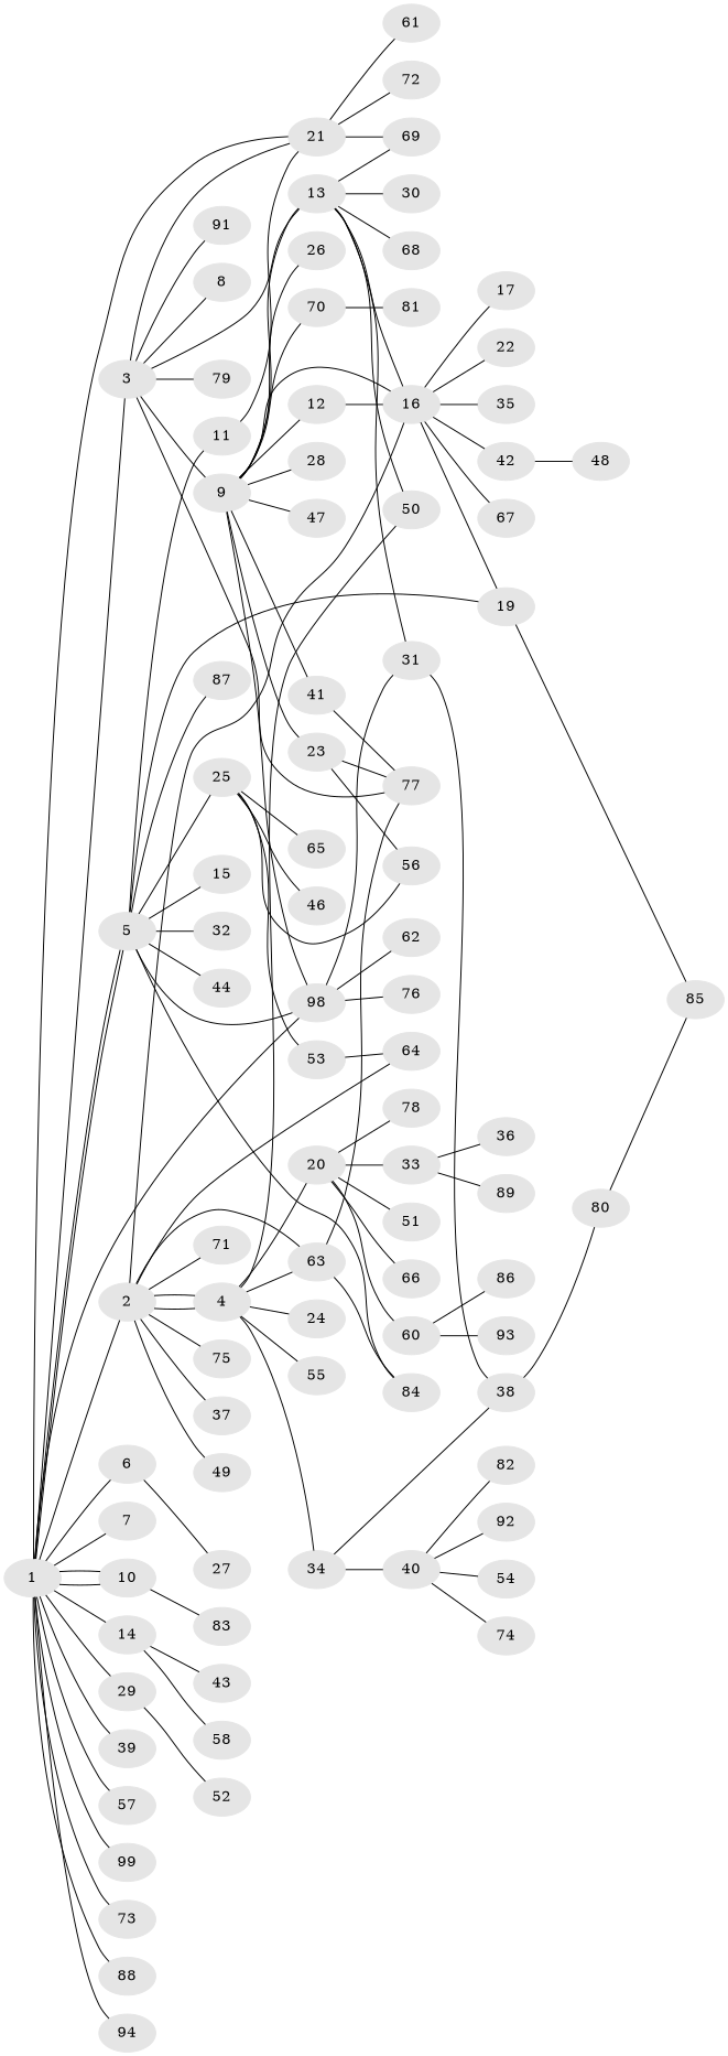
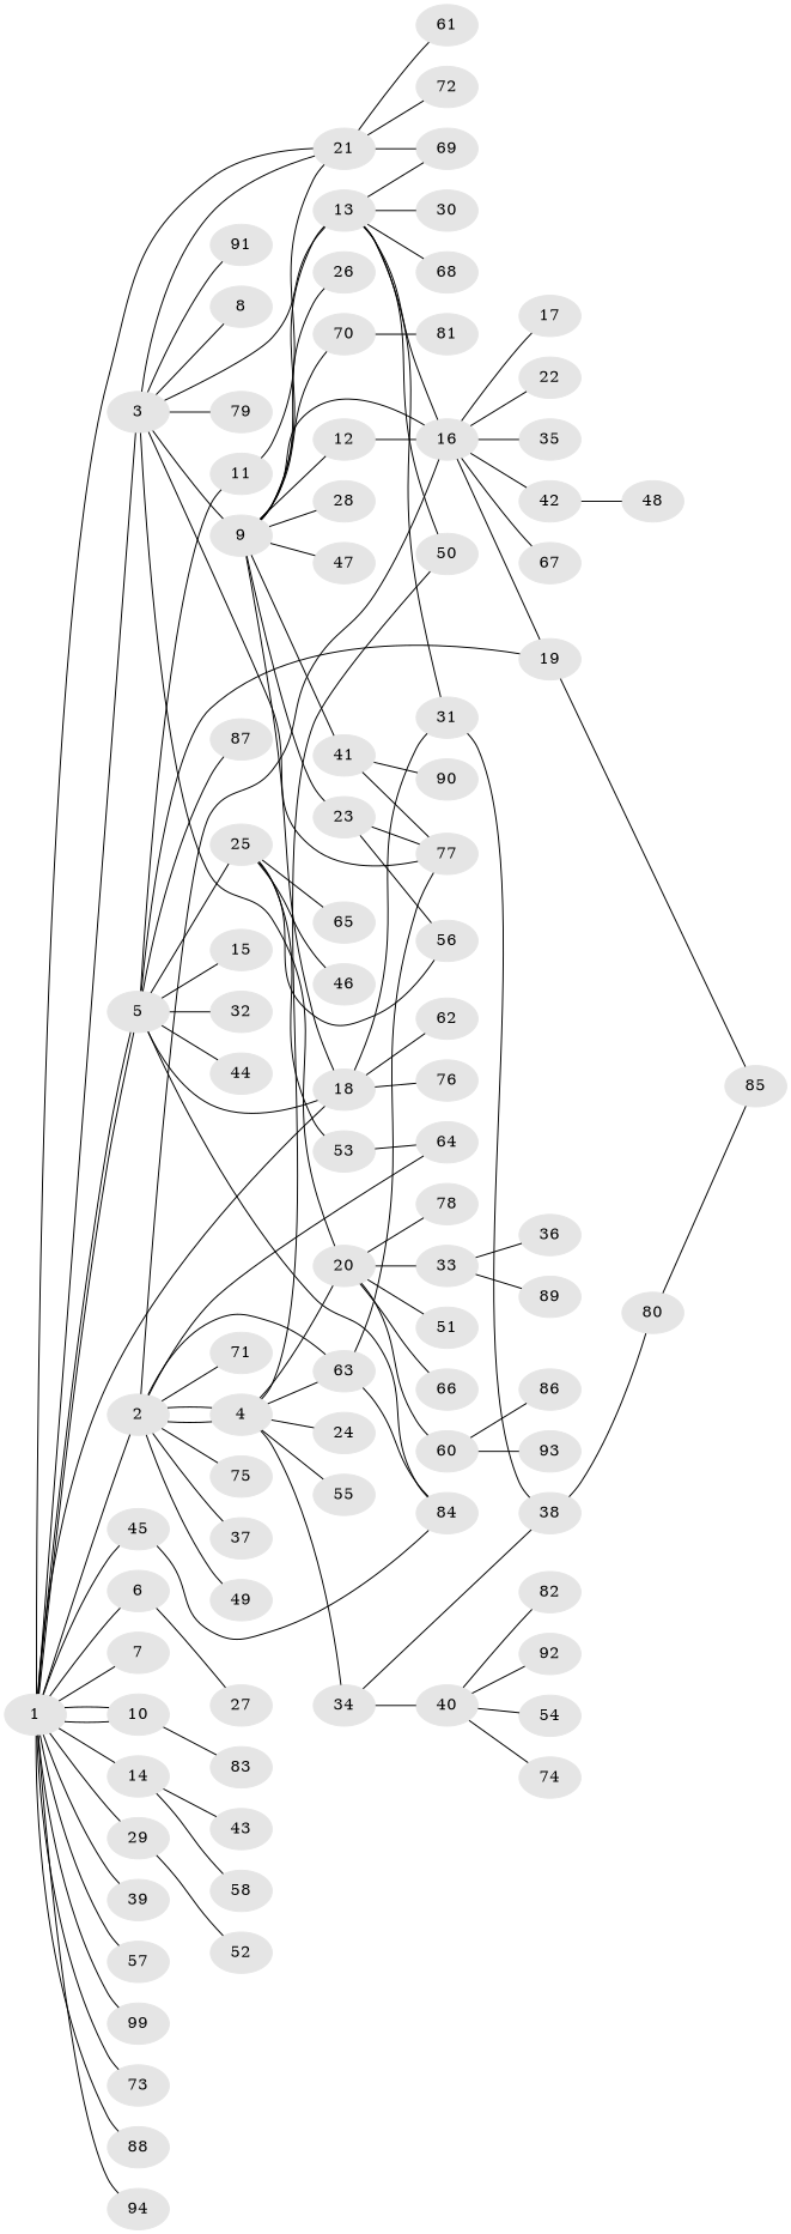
  graph {
    rankdir=LR
    node [color=gray90 style=filled]
    1
    2
    3
    5
    6
    7
    10
    14
-   18 [label=98]
+   18
    21
    29
    39
+   45
    57
    n15 [label=99]
    73
    88
    94
    4
    16
    37
    49
    63
    64
    71
    75
    8
    9
    13
    20
    77
    79
    91
    11
    15
    19
    25
    32
    44
    84
    87
    27
    83
    43
    58
    31
    62
    76
    69
    61
    72
    52
    24
    34
    50
    55
    17
    22
    35
    42
    67
    12
    23
    26
    28
    41
    47
    70
    30
    68
    33
    51
    60
    66
    78
    38
    40
    85
    56
    46
    53
    65
+   90
    81
    48
    36
    89
    86
    93
    80
    54
    74
    82
    92
    1 -- 2
    1 -- 3
    1 -- 5
    1 -- 5
    1 -- 6
    1 -- 7
    1 -- 10
    1 -- 10
    1 -- 14
    1 -- 18
    1 -- 21
    1 -- 29
    1 -- 39
+   1 -- 45
    1 -- 57
    1 -- n15
    1 -- 73
    1 -- 88
    1 -- 94
    2 -- 4
    2 -- 4
    2 -- 16
    2 -- 37
    2 -- 49
    2 -- 63
    2 -- 64
    2 -- 71
    2 -- 75
    3 -- 21
    3 -- 8
    3 -- 9
    3 -- 13
+   3 -- 20
    3 -- 77
    3 -- 79
    3 -- 91
    5 -- 18
    5 -- 11
    5 -- 15
    5 -- 19
    5 -- 25
    5 -- 32
    5 -- 44
    5 -- 84
    5 -- 87
    6 -- 27
    10 -- 83
    14 -- 43
    14 -- 58
    18 -- 31
    18 -- 62
    18 -- 76
    21 -- 69
    21 -- 61
    21 -- 72
    29 -- 52
+   45 -- 84
    4 -- 63
    4 -- 20
    4 -- 24
    4 -- 34
    4 -- 50
    4 -- 55
    16 -- 19
    16 -- 17
    16 -- 22
    16 -- 35
    16 -- 42
    16 -- 67
    63 -- 77
    63 -- 84
    9 -- 18
    9 -- 16
    9 -- 13
    9 -- 12
    9 -- 23
    9 -- 26
    9 -- 28
    9 -- 41
    9 -- 47
    9 -- 70
    13 -- 16
    13 -- 31
    13 -- 69
    13 -- 50
    13 -- 30
    13 -- 68
    20 -- 33
    20 -- 51
    20 -- 60
    20 -- 66
    20 -- 78
    11 -- 21
    19 -- 85
    25 -- 56
    25 -- 46
    25 -- 53
    25 -- 65
    31 -- 38
    34 -- 38
    34 -- 40
    42 -- 48
    12 -- 16
    23 -- 77
    23 -- 56
    41 -- 77
+   41 -- 90
    70 -- 81
    33 -- 36
    33 -- 89
    60 -- 86
    60 -- 93
    38 -- 80
    40 -- 54
    40 -- 74
    40 -- 82
    40 -- 92
    53 -- 64
    80 -- 85
  }
